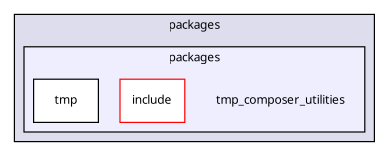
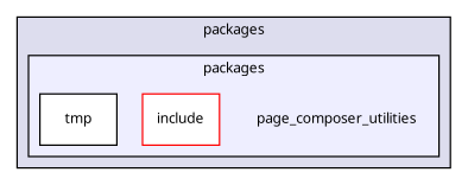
  digraph {
    compound=true
    node [fontname="FreeSans.ttf" fontsize=10 shape=box fillcolor=white style=filled]
-   n1 [label=tmp_composer_utilities shape=plaintext fillcolor="" style=""]
+   n1 [label=page_composer_utilities shape=plaintext fillcolor="" style=""]
    n2 [color=red label=include]
    n3 [color=black label=tmp]
    subgraph cluster_1 {
      bgcolor="#ddddee"
      fontname="FreeSans.ttf"
      fontsize=10
      label=packages
      pencolor=black
      subgraph cluster_2 {
        bgcolor="#eeeeff"
        fontname="FreeSans.ttf"
        fontsize=10
        pencolor=black
        n1
        n2
        n3
      }
    }
  }
